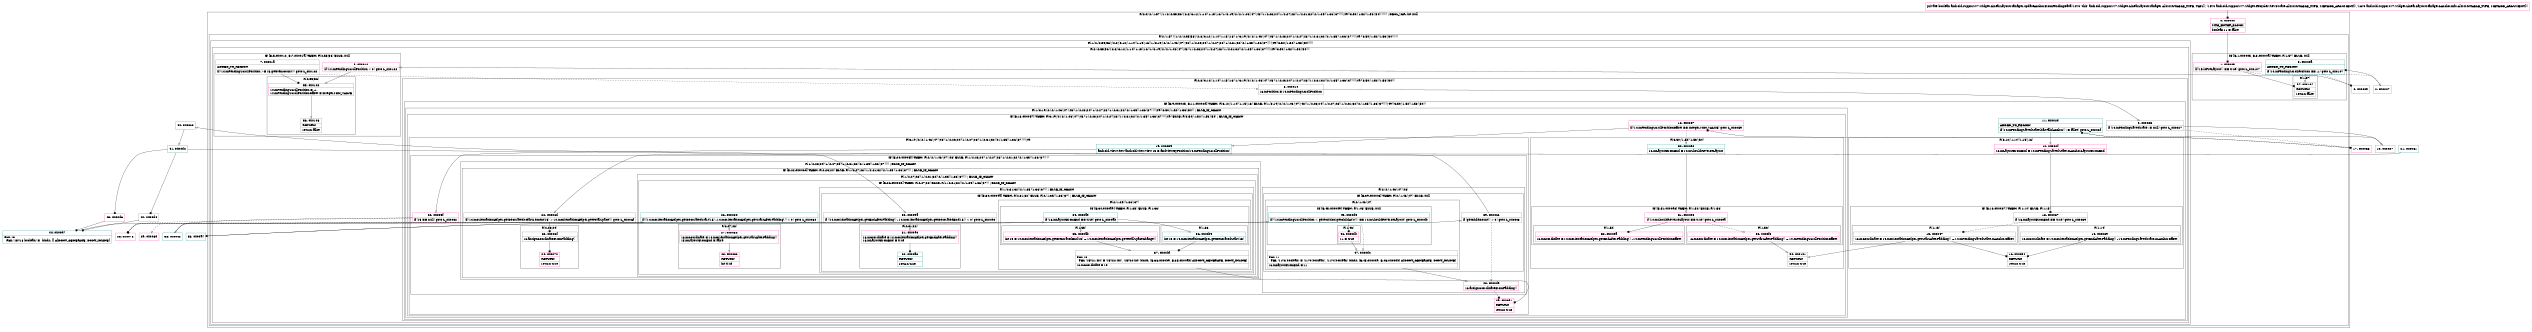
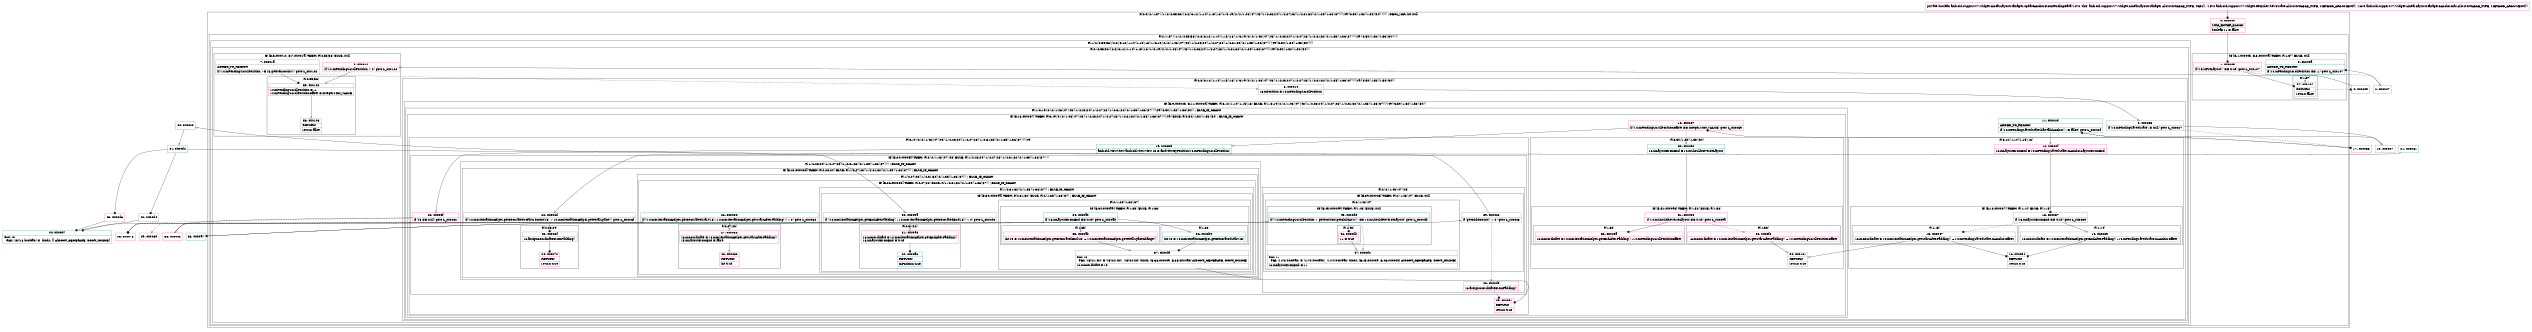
  digraph {
    node [color=deeppink shape=record]
    edge [arrowhead=onormal]
    n1 [color=gray40 label="{57\:\ 0x0107|RETURN\l|return false\l}"]
    n2 [label="{1\:\ 0x0005|if (r5.isPreLayout() == true) goto L_0x0107\l}"]
    n3 [color=teal label="{3\:\ 0x000a|ADDED_TO_REGION\l|if (r4.mPendingScrollPosition == \-1) goto L_0x0107\l}"]
    n4 [label="{55\:\ 0x0102|r4.mPendingScrollPosition = \-1\lr4.mPendingScrollPositionOffset = Integer.MIN_VALUE\l}"]
    n5 [color=gray40 label="{56\:\ 0x0106|RETURN\l|return false\l}"]
    n6 [label="{5\:\ 0x0012|if (r4.mPendingScrollPosition \< 0) goto L_0x0102\l}"]
    n7 [color=gray40 label="{7\:\ 0x001a|ADDED_TO_REGION\l|if (r4.mPendingScrollPosition \>= r5.getItemCount()) goto L_0x0102\l}"]
    n8 [color=gray40 label="{14\:\ 0x0039|r6.mCoordinate = r4.mOrientationHelper.getEndAfterPadding() \- r4.mPendingSavedState.mAnchorOffset\l}"]
    n9 [color=gray40 label="{15\:\ 0x0047|r6.mCoordinate = r4.mOrientationHelper.getStartAfterPadding() + r4.mPendingSavedState.mAnchorOffset\l}"]
    n10 [color=gray40 label="{13\:\ 0x0037|if (r6.mLayoutFromEnd == true) goto L_0x0039\l}"]
    n11 [label="{12\:\ 0x002f|r6.mLayoutFromEnd = r4.mPendingSavedState.mAnchorLayoutFromEnd\l}"]
    n12 [color=gray40 label="{16\:\ 0x0054|RETURN\l|return true\l}"]
    n13 [label="{46\:\ 0x00db|r1 = true\l}"]
    n14 [color=teal label="{45\:\ 0x00d9|if ((r4.mPendingScrollPosition \< getPosition(getChildAt(0))) == r4.mShouldReverseLayout) goto L_0x00db\l}"]
    n15 [color=gray40 label="{47\:\ 0x00dc|PHI: r1 \l  PHI: (r1v3 boolean) = (r1v0 boolean), (r1v4 boolean) binds: [B:45:0x00d9, B:46:0x00db] A[DONT_GENERATE, DONT_INLINE]\l|r6.mLayoutFromEnd = r1\l}"]
    n16 [color=gray40 label="{39\:\ 0x00c6|if (getChildCount() \> 0) goto L_0x00c8\l}"]
    n17 [label="{48\:\ 0x00de|r6.assignCoordinateFromPadding()\l}"]
    n18 [color=gray40 label="{23\:\ 0x006f|r6.assignCoordinateFromPadding()\l}"]
    n19 [label="{24\:\ 0x0072|RETURN\l|return true\l}"]
    n20 [label="{27\:\ 0x0082|r6.mCoordinate = r4.mOrientationHelper.getStartAfterPadding()\lr5.mLayoutFromEnd = false\l}"]
    n21 [label="{28\:\ 0x008c|RETURN\l|int true\l}"]
    n22 [label="{31\:\ 0x009c|r6.mCoordinate = r4.mOrientationHelper.getEndAfterPadding()\lr6.mLayoutFromEnd = true\l}"]
-   n23 [color=teal label="{32\:\ 0x00a6|RETURN\l|return true\l}"]
+   n23 [color=teal label="{32\:\ 0x00a6|RETURN\l|mPosition true\l}"]
    n24 [label="{35\:\ 0x00ab|int r5 = r4.mOrientationHelper.getDecoratedEnd(r5) + r4.mOrientationHelper.getTotalSpaceChange()\l}"]
    n25 [color=teal label="{36\:\ 0x00b9|int r5 = r4.mOrientationHelper.getDecoratedStart(r5)\l}"]
    n26 [color=teal label="{34\:\ 0x00a9|if (r6.mLayoutFromEnd == true) goto L_0x00ab\l}"]
    n27 [color=gray40 label="{37\:\ 0x00bf|PHI: r5 \l  PHI: (r5v21 int) = (r5v22 int), (r5v24 int) binds: [B:36:0x00b9, B:35:0x00ab] A[DONT_GENERATE, DONT_INLINE]\l|r6.mCoordinate = r5\l}"]
    n28 [color=gray40 label="{30\:\ 0x009a|if ((r4.mOrientationHelper.getEndAfterPadding() \- r4.mOrientationHelper.getDecoratedEnd(r5)) \< 0) goto L_0x009c\l}"]
    n29 [color=teal label="{26\:\ 0x0080|if ((r4.mOrientationHelper.getDecoratedStart(r5) \- r4.mOrientationHelper.getStartAfterPadding()) \< 0) goto L_0x0082\l}"]
    n30 [color=gray40 label="{22\:\ 0x006d|if (r4.mOrientationHelper.getDecoratedMeasurement(r5) \> r4.mOrientationHelper.getTotalSpace()) goto L_0x006f\l}"]
    n31 [label="{20\:\ 0x005f|if (r5 == null) goto L_0x00c2\l}"]
    n32 [color=teal label="{19\:\ 0x0059|android.view.View android.view.View r5 = findViewByPosition(r4.mPendingScrollPosition)\l}"]
    n33 [label="{49\:\ 0x00e1|RETURN\l|return true\l}"]
    n34 [label="{52\:\ 0x00ea|r6.mCoordinate = r4.mOrientationHelper.getEndAfterPadding() \- r4.mPendingScrollPositionOffset\l}"]
    n35 [label="{53\:\ 0x00f6|r6.mCoordinate = r4.mOrientationHelper.getStartAfterPadding() + r4.mPendingScrollPositionOffset\l}"]
    n36 [label="{51\:\ 0x00e8|if (r4.mShouldReverseLayout == true) goto L_0x00ea\l}"]
    n37 [color=teal label="{50\:\ 0x00e2|r6.mLayoutFromEnd = r4.mShouldReverseLayout\l}"]
    n38 [color=gray40 label="{54\:\ 0x0101|RETURN\l|return true\l}"]
    n39 [label="{18\:\ 0x0057|if (r4.mPendingScrollPositionOffset == Integer.MIN_VALUE) goto L_0x0059\l}"]
    n40 [color=gray40 label="{9\:\ 0x0025|if (r4.mPendingSavedState != null) goto L_0x0027\l}"]
    n41 [color=teal label="{11\:\ 0x002d|ADDED_TO_REGION\l|if (r4.mPendingSavedState.hasValidAnchor() != false) goto L_0x002f\l}"]
    n42 [color=gray40 label="{8\:\ 0x001e|r6.mPosition = r4.mPendingScrollPosition\l}"]
    n43 [label="{0\:\ 0x0000|MTH_ENTER_BLOCK\l|boolean r1 = false\l}"]
    n44 [label="{2\:\ 0x0007}"]
    n45 [color=teal label="{4\:\ 0x000e}"]
    n46 [color=teal label="{40\:\ 0x00c8}"]
    n47 [color=teal label="{33\:\ 0x00a7}"]
    n48 [label="{29\:\ 0x008d}"]
    n49 [label="{25\:\ 0x0073}"]
-   n50 [color=teal label="{38\:\ 0x00c2}"]
+   n50 [label="{38\:\ 0x00c2}"]
    n51 [color=gray40 label="{10\:\ 0x0027}"]
    n52 [label="{17\:\ 0x0055}"]
    n53 [color=teal label="{21\:\ 0x0061}"]
    n54 [color=teal label="{41\:\ 0x00d2}"]
    n55 [color=gray40 label="{42\:\ 0x00d4}"]
    n56 [label="{43\:\ 0x00d6}"]
    n57 [color=teal label="{44\:\ 0x00d7|PHI: r5 \l  PHI: (r5v18 boolean) =  binds: [] A[DONT_GENERATE, DONT_INLINE]\l}"]
    n58 [label="{private boolean android.support.v7.widget.LinearLayoutManager.updateAnchorFromPendingData((r4v0 'this' android.support.v7.widget.LinearLayoutManager A[IMMUTABLE_TYPE, THIS]), (r5v0 android.support.v7.widget.RecyclerView$State A[IMMUTABLE_TYPE, METHOD_ARGUMENT]), (r6v0 android.support.v7.widget.LinearLayoutManager$AnchorInfo A[IMMUTABLE_TYPE, METHOD_ARGUMENT])) }"]
    subgraph cluster_1 {
      label="R(2:0|(2:(1:57)|(1:(2:(2:55|56)|(2:8|(3:12|(1:14)(1:15)|16)(1:(3:19|(2:(2:(1:46)|47)|48)(1:(2:23|24)(1:(2:27|28)(1:(2:31|32)(2:(1:35)(1:36)|37))))|49)(3:50|(1:52)(1:53)|54))))))) | DECL_VAR: int null\l"
      n43
      subgraph cluster_2 {
        label="R(2:(1:57)|(1:(2:(2:55|56)|(2:8|(3:12|(1:14)(1:15)|16)(1:(3:19|(2:(2:(1:46)|47)|48)(1:(2:23|24)(1:(2:27|28)(1:(2:31|32)(2:(1:35)(1:36)|37))))|49)(3:50|(1:52)(1:53)|54))))))"
        subgraph cluster_3 {
          label="IF [B:1:0x0005, B:3:0x000a] THEN: R(1:57) ELSE: null"
          n2
          n3
          subgraph cluster_4 {
            label="R(1:57)"
            n1
          }
        }
        subgraph cluster_5 {
          label="R(1:(2:(2:55|56)|(2:8|(3:12|(1:14)(1:15)|16)(1:(3:19|(2:(2:(1:46)|47)|48)(1:(2:23|24)(1:(2:27|28)(1:(2:31|32)(2:(1:35)(1:36)|37))))|49)(3:50|(1:52)(1:53)|54)))))"
          subgraph cluster_6 {
            label="R(2:(2:55|56)|(2:8|(3:12|(1:14)(1:15)|16)(1:(3:19|(2:(2:(1:46)|47)|48)(1:(2:23|24)(1:(2:27|28)(1:(2:31|32)(2:(1:35)(1:36)|37))))|49)(3:50|(1:52)(1:53)|54))))"
            subgraph cluster_7 {
              label="IF [B:5:0x0012, B:7:0x001a] THEN: R(2:55|56) ELSE: null"
              n6
              n7
              subgraph cluster_8 {
                label="R(2:55|56)"
                n4
                n5
              }
            }
            subgraph cluster_9 {
              label="R(2:8|(3:12|(1:14)(1:15)|16)(1:(3:19|(2:(2:(1:46)|47)|48)(1:(2:23|24)(1:(2:27|28)(1:(2:31|32)(2:(1:35)(1:36)|37))))|49)(3:50|(1:52)(1:53)|54)))"
              n42
              subgraph cluster_10 {
                label="IF [B:9:0x0025, B:11:0x002d] THEN: R(3:12|(1:14)(1:15)|16) ELSE: R(1:(3:19|(2:(2:(1:46)|47)|48)(1:(2:23|24)(1:(2:27|28)(1:(2:31|32)(2:(1:35)(1:36)|37))))|49)(3:50|(1:52)(1:53)|54))"
                n40
                n41
                subgraph cluster_11 {
                  label="R(3:12|(1:14)(1:15)|16)"
                  n11
                  n12
                  subgraph cluster_12 {
                    label="IF [B:13:0x0037] THEN: R(1:14) ELSE: R(1:15)"
                    n10
                    subgraph cluster_13 {
                      label="R(1:14)"
                      n8
                    }
                    subgraph cluster_14 {
                      label="R(1:15)"
                      n9
                    }
                  }
                }
                subgraph cluster_15 {
                  label="R(1:(3:19|(2:(2:(1:46)|47)|48)(1:(2:23|24)(1:(2:27|28)(1:(2:31|32)(2:(1:35)(1:36)|37))))|49)(3:50|(1:52)(1:53)|54)) | ELSE_IF_CHAIN\l"
                  subgraph cluster_16 {
                    label="IF [B:18:0x0057] THEN: R(3:19|(2:(2:(1:46)|47)|48)(1:(2:23|24)(1:(2:27|28)(1:(2:31|32)(2:(1:35)(1:36)|37))))|49) ELSE: R(3:50|(1:52)(1:53)|54) | ELSE_IF_CHAIN\l"
                    n39
                    subgraph cluster_17 {
                      label="R(3:19|(2:(2:(1:46)|47)|48)(1:(2:23|24)(1:(2:27|28)(1:(2:31|32)(2:(1:35)(1:36)|37))))|49)"
                      n32
                      n33
                      subgraph cluster_18 {
                        label="IF [B:20:0x005f] THEN: R(2:(2:(1:46)|47)|48) ELSE: R(1:(2:23|24)(1:(2:27|28)(1:(2:31|32)(2:(1:35)(1:36)|37))))"
                        n31
                        subgraph cluster_19 {
                          label="R(2:(2:(1:46)|47)|48)"
                          n17
                          subgraph cluster_20 {
                            label="IF [B:39:0x00c6] THEN: R(2:(1:46)|47) ELSE: null"
                            n16
                            subgraph cluster_21 {
                              label="R(2:(1:46)|47)"
                              n15
                              subgraph cluster_22 {
                                label="IF [B:45:0x00d9] THEN: R(1:46) ELSE: null"
                                n14
                                subgraph cluster_23 {
                                  label="R(1:46)"
                                  n13
                                }
                              }
                            }
                          }
                        }
                        subgraph cluster_24 {
                          label="R(1:(2:23|24)(1:(2:27|28)(1:(2:31|32)(2:(1:35)(1:36)|37)))) | ELSE_IF_CHAIN\l"
                          subgraph cluster_25 {
                            label="IF [B:22:0x006d] THEN: R(2:23|24) ELSE: R(1:(2:27|28)(1:(2:31|32)(2:(1:35)(1:36)|37))) | ELSE_IF_CHAIN\l"
                            n30
                            subgraph cluster_26 {
                              label="R(2:23|24)"
                              n18
                              n19
                            }
                            subgraph cluster_27 {
                              label="R(1:(2:27|28)(1:(2:31|32)(2:(1:35)(1:36)|37))) | ELSE_IF_CHAIN\l"
                              subgraph cluster_28 {
                                label="IF [B:26:0x0080] THEN: R(2:27|28) ELSE: R(1:(2:31|32)(2:(1:35)(1:36)|37)) | ELSE_IF_CHAIN\l"
                                n29
                                subgraph cluster_29 {
                                  label="R(2:27|28)"
                                  n20
                                  n21
                                }
                                subgraph cluster_30 {
                                  label="R(1:(2:31|32)(2:(1:35)(1:36)|37)) | ELSE_IF_CHAIN\l"
                                  subgraph cluster_31 {
                                    label="IF [B:30:0x009a] THEN: R(2:31|32) ELSE: R(2:(1:35)(1:36)|37) | ELSE_IF_CHAIN\l"
                                    n28
                                    subgraph cluster_32 {
                                      label="R(2:31|32)"
                                      n22
                                      n23
                                    }
                                    subgraph cluster_33 {
                                      label="R(2:(1:35)(1:36)|37)"
                                      n27
                                      subgraph cluster_34 {
                                        label="IF [B:34:0x00a9] THEN: R(1:35) ELSE: R(1:36)"
                                        n26
                                        subgraph cluster_35 {
                                          label="R(1:35)"
                                          n24
                                        }
                                        subgraph cluster_36 {
                                          label="R(1:36)"
                                          n25
                                        }
                                      }
                                    }
                                  }
                                }
                              }
                            }
                          }
                        }
                      }
                    }
                    subgraph cluster_37 {
                      label="R(3:50|(1:52)(1:53)|54)"
                      n37
                      n38
                      subgraph cluster_38 {
                        label="IF [B:51:0x00e8] THEN: R(1:52) ELSE: R(1:53)"
                        n36
                        subgraph cluster_39 {
                          label="R(1:52)"
                          n34
                        }
                        subgraph cluster_40 {
                          label="R(1:53)"
                          n35
                        }
                      }
                    }
                  }
                }
              }
            }
          }
        }
      }
    }
    n2 -> n1 [arrowhead=box]
    n2 -> n44 [style=dashed]
    n3 -> n1
-   n3 -> n45 [arrowhead=box style=dashed]
+   n1 -> n45 [arrowhead=box style=dashed]
    n4 -> n5
    n6 -> n4
    n7 -> n4 [arrowhead=box]
    n7 -> n42 [style=dashed]
    n8 -> n12 [arrowhead=box]
    n9 -> n12 [arrowhead=box]
    n9 -> n38
+   n10 -> n8
    n10 -> n9 [arrowhead=box style=dashed]
    n11 -> n10 [arrowhead=box]
    n13 -> n15
    n14 -> n13 [arrowhead=box]
    n14 -> n15 [style=dashed]
-   n15 -> n17
    n16 -> n17 [style=dashed]
    n16 -> n46
    n17 -> n33 [arrowhead=box style=dashed]
    n18 -> n19 [arrowhead=box]
    n20 -> n21
    n22 -> n23 [arrowhead=box]
    n24 -> n27
    n25 -> n27 [arrowhead=box]
    n26 -> n24
    n26 -> n25 [style=solid]
    n27 -> n33 [arrowhead=box]
    n28 -> n22
    n28 -> n47 [arrowhead=box style=solid]
    n29 -> n20
    n29 -> n48 [style=dashed]
    n30 -> n18 [arrowhead=box]
    n30 -> n49 [arrowhead=box style=dashed]
    n31 -> n49 [arrowhead=box style=dashed]
    n31 -> n50
    n32 -> n31
    n35 -> n38
    n36 -> n34 [arrowhead=box]
    n36 -> n35 [style=dashed]
    n37 -> n36
    n39 -> n32
    n39 -> n37 [style=dashed]
    n40 -> n51
    n40 -> n52 [style=dashed]
    n41 -> n11
    n41 -> n52 [arrowhead=box style=dashed]
    n42 -> n40
    n43 -> n2 [arrowhead=box]
    n44 -> n3 [arrowhead=box]
    n45 -> n6
    n46 -> n54
    n47 -> n26
    n49 -> n29
    n50 -> n16
    n51 -> n41 [arrowhead=box]
    n52 -> n39 [arrowhead=box]
    n53 -> n30
    n54 -> n28
    n54 -> n55 [arrowhead=box]
    n54 -> n56 [arrowhead=box]
    n55 -> n57 [arrowhead=box]
    n56 -> n57 [arrowhead=box]
    n57 -> n14
    n58 -> n43 [arrowhead=box]
  }
